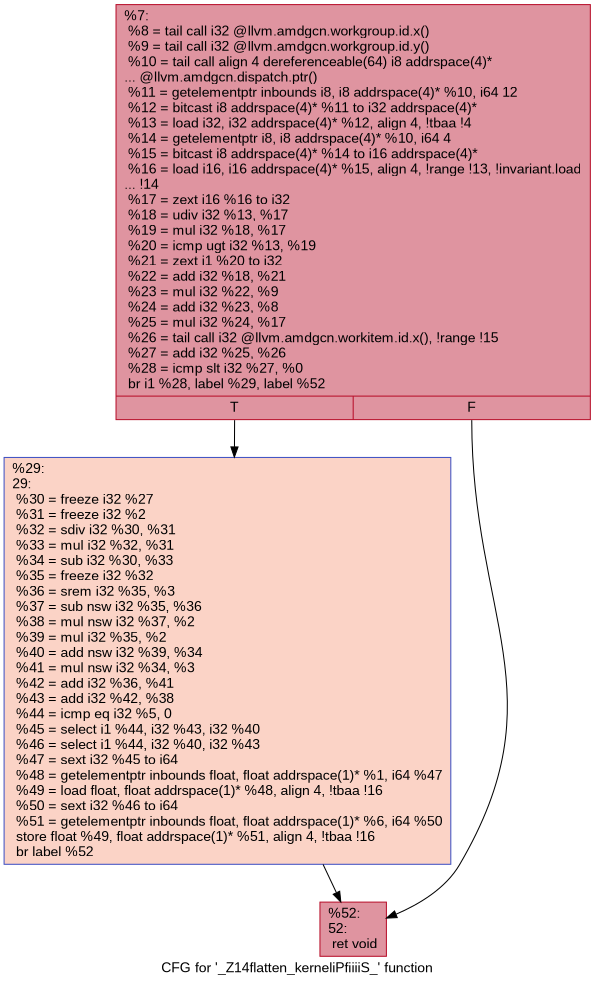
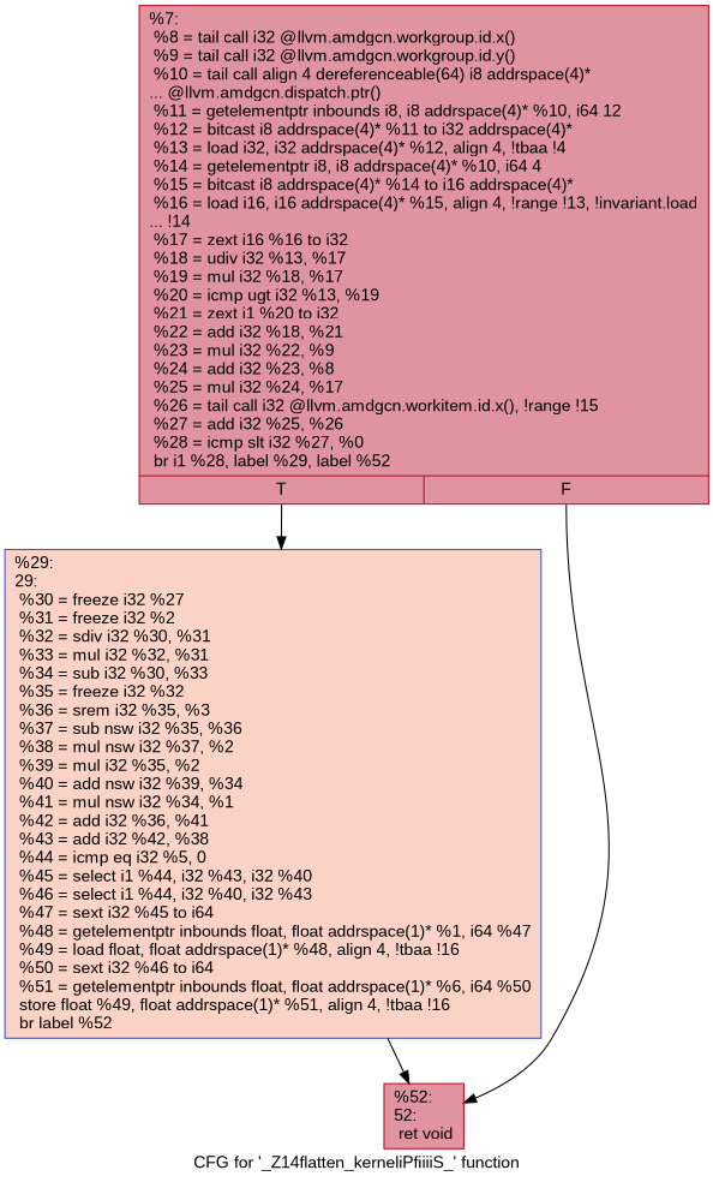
  digraph {
    label="CFG for '_Z14flatten_kerneliPfiiiiS_' function"
    fontname="Liberation Sans"
    node [color="#b70d28ff" fillcolor="#b70d2870" shape=record style=filled fontname="Liberation Sans"]
    edge [fontname="Liberation Sans"]
    n1 [label="{%7:\l  %8 = tail call i32 @llvm.amdgcn.workgroup.id.x()\l  %9 = tail call i32 @llvm.amdgcn.workgroup.id.y()\l  %10 = tail call align 4 dereferenceable(64) i8 addrspace(4)*\l... @llvm.amdgcn.dispatch.ptr()\l  %11 = getelementptr inbounds i8, i8 addrspace(4)* %10, i64 12\l  %12 = bitcast i8 addrspace(4)* %11 to i32 addrspace(4)*\l  %13 = load i32, i32 addrspace(4)* %12, align 4, !tbaa !4\l  %14 = getelementptr i8, i8 addrspace(4)* %10, i64 4\l  %15 = bitcast i8 addrspace(4)* %14 to i16 addrspace(4)*\l  %16 = load i16, i16 addrspace(4)* %15, align 4, !range !13, !invariant.load\l... !14\l  %17 = zext i16 %16 to i32\l  %18 = udiv i32 %13, %17\l  %19 = mul i32 %18, %17\l  %20 = icmp ugt i32 %13, %19\l  %21 = zext i1 %20 to i32\l  %22 = add i32 %18, %21\l  %23 = mul i32 %22, %9\l  %24 = add i32 %23, %8\l  %25 = mul i32 %24, %17\l  %26 = tail call i32 @llvm.amdgcn.workitem.id.x(), !range !15\l  %27 = add i32 %25, %26\l  %28 = icmp slt i32 %27, %0\l  br i1 %28, label %29, label %52\l|{<s0>T|<s1>F}}"]
-   n2 [color="#3d50c3ff" fillcolor="#f59c7d70" label="{%29:\l29:                                               \l  %30 = freeze i32 %27\l  %31 = freeze i32 %2\l  %32 = sdiv i32 %30, %31\l  %33 = mul i32 %32, %31\l  %34 = sub i32 %30, %33\l  %35 = freeze i32 %32\l  %36 = srem i32 %35, %3\l  %37 = sub nsw i32 %35, %36\l  %38 = mul nsw i32 %37, %2\l  %39 = mul i32 %35, %2\l  %40 = add nsw i32 %39, %34\l  %41 = mul nsw i32 %34, %3\l  %42 = add i32 %36, %41\l  %43 = add i32 %42, %38\l  %44 = icmp eq i32 %5, 0\l  %45 = select i1 %44, i32 %43, i32 %40\l  %46 = select i1 %44, i32 %40, i32 %43\l  %47 = sext i32 %45 to i64\l  %48 = getelementptr inbounds float, float addrspace(1)* %1, i64 %47\l  %49 = load float, float addrspace(1)* %48, align 4, !tbaa !16\l  %50 = sext i32 %46 to i64\l  %51 = getelementptr inbounds float, float addrspace(1)* %6, i64 %50\l  store float %49, float addrspace(1)* %51, align 4, !tbaa !16\l  br label %52\l}"]
+   n2 [color="#3d50c3ff" fillcolor="#f59c7d70" label="{%29:\l29:                                               \l  %30 = freeze i32 %27\l  %31 = freeze i32 %2\l  %32 = sdiv i32 %30, %31\l  %33 = mul i32 %32, %31\l  %34 = sub i32 %30, %33\l  %35 = freeze i32 %32\l  %36 = srem i32 %35, %3\l  %37 = sub nsw i32 %35, %36\l  %38 = mul nsw i32 %37, %2\l  %39 = mul i32 %35, %2\l  %40 = add nsw i32 %39, %34\l  %41 = mul nsw i32 %34, %1\l  %42 = add i32 %36, %41\l  %43 = add i32 %42, %38\l  %44 = icmp eq i32 %5, 0\l  %45 = select i1 %44, i32 %43, i32 %40\l  %46 = select i1 %44, i32 %40, i32 %43\l  %47 = sext i32 %45 to i64\l  %48 = getelementptr inbounds float, float addrspace(1)* %1, i64 %47\l  %49 = load float, float addrspace(1)* %48, align 4, !tbaa !16\l  %50 = sext i32 %46 to i64\l  %51 = getelementptr inbounds float, float addrspace(1)* %6, i64 %50\l  store float %49, float addrspace(1)* %51, align 4, !tbaa !16\l  br label %52\l}"]
    n3 [label="{%52:\l52:                                               \l  ret void\l}"]
    n1 -> n2 [tailport=s0]
    n1 -> n3 [tailport=s1]
    n2 -> n3
  }
